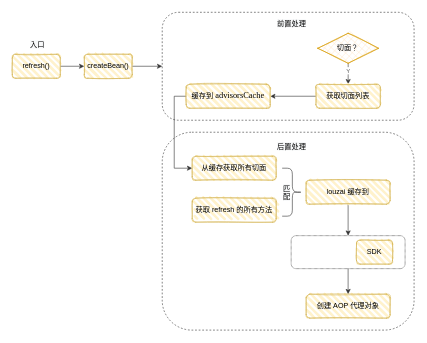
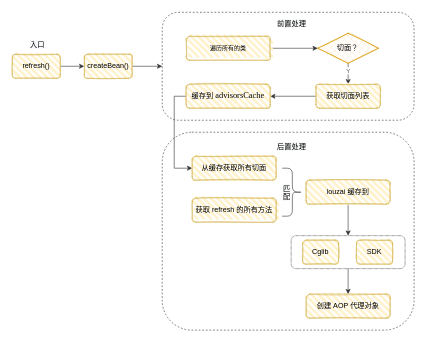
  <mxCell id="0" />
  <mxCell id="1" parent="0" />
  <mxCell id="2" style="edgeStyle=orthogonalEdgeStyle;rounded=0;orthogonalLoop=1;jettySize=auto;html=1;entryX=0;entryY=0.5;entryDx=0;entryDy=0;strokeColor=#333333;fontColor=#5C5C5C;fillColor=#21C0A5;" edge="1" parent="1" source="3" target="5"><mxGeometry relative="1" as="geometry" /></mxCell>
  <mxCell id="3" value="refresh()" style="rounded=1;whiteSpace=wrap;html=1;strokeWidth=1;fillWeight=4;hachureGap=8;hachureAngle=45;fillColor=#fff2cc;sketch=1;strokeColor=#d6b656;gradientColor=none;" vertex="1" parent="1"><mxGeometry x="20" y="90" width="80" height="40" as="geometry" /></mxCell>
  <mxCell id="4" style="edgeStyle=orthogonalEdgeStyle;rounded=0;orthogonalLoop=1;jettySize=auto;html=1;entryX=0;entryY=0.5;entryDx=0;entryDy=0;strokeColor=#333333;fontSize=10;fontColor=#5C5C5C;fillColor=#21C0A5;" edge="1" parent="1" source="5" target="6"><mxGeometry relative="1" as="geometry" /></mxCell>
  <mxCell id="5" value="createBean()" style="rounded=1;whiteSpace=wrap;html=1;strokeWidth=1;fillWeight=4;hachureGap=8;hachureAngle=45;fillColor=#fff2cc;sketch=1;strokeColor=#d6b656;gradientColor=none;" vertex="1" parent="1"><mxGeometry x="140" y="90" width="80" height="40" as="geometry" /></mxCell>
  <mxCell id="6" value="" style="rounded=1;whiteSpace=wrap;html=1;strokeColor=#333333;fontColor=#5C5C5C;fillColor=none;dashed=1;" vertex="1" parent="1"><mxGeometry x="270" y="20" width="420" height="180" as="geometry" /></mxCell>
  <mxCell id="7" value="&lt;span style=&quot;color: rgb(0, 0, 0); font-family: Helvetica; font-size: 12px; font-style: normal; font-variant-ligatures: normal; font-variant-caps: normal; font-weight: 400; letter-spacing: normal; orphans: 2; text-align: center; text-indent: 0px; text-transform: none; widows: 2; word-spacing: 0px; -webkit-text-stroke-width: 0px; background-color: rgb(248, 249, 250); text-decoration-thickness: initial; text-decoration-style: initial; text-decoration-color: initial; float: none; display: inline !important;&quot;&gt;前置处理&lt;/span&gt;" style="text;whiteSpace=wrap;html=1;fontColor=#5C5C5C;" vertex="1" parent="1"><mxGeometry x="460" y="25" width="60" height="30" as="geometry" /></mxCell>
  <mxCell id="8" value="" style="rounded=1;whiteSpace=wrap;html=1;strokeColor=#333333;fontColor=#5C5C5C;fillColor=none;dashed=1;" vertex="1" parent="1"><mxGeometry x="270" y="220" width="420" height="330" as="geometry" /></mxCell>
  <mxCell id="9" value="&lt;span style=&quot;color: rgb(0, 0, 0); font-family: Helvetica; font-size: 12px; font-style: normal; font-variant-ligatures: normal; font-variant-caps: normal; font-weight: 400; letter-spacing: normal; orphans: 2; text-align: center; text-indent: 0px; text-transform: none; widows: 2; word-spacing: 0px; -webkit-text-stroke-width: 0px; background-color: rgb(248, 249, 250); text-decoration-thickness: initial; text-decoration-style: initial; text-decoration-color: initial; float: none; display: inline !important;&quot;&gt;后置处理&lt;/span&gt;" style="text;whiteSpace=wrap;html=1;fontColor=#5C5C5C;" vertex="1" parent="1"><mxGeometry x="460" y="230" width="60" height="30" as="geometry" /></mxCell>
+ <mxCell id="10" style="edgeStyle=orthogonalEdgeStyle;rounded=0;orthogonalLoop=1;jettySize=auto;html=1;strokeColor=#333333;fontColor=#5C5C5C;fillColor=#21C0A5;entryX=0;entryY=0.5;entryDx=0;entryDy=0;" edge="1" parent="1" source="11" target="14"><mxGeometry relative="1" as="geometry"><mxPoint x="425" y="80" as="targetPoint" /></mxGeometry></mxCell>
+ <mxCell id="11" value="&lt;font style=&quot;font-size: 10px;&quot;&gt;遍历所有的类&lt;/font&gt;" style="rounded=1;whiteSpace=wrap;html=1;strokeWidth=1;fillWeight=4;hachureGap=8;hachureAngle=45;fillColor=#fff2cc;sketch=1;strokeColor=#d6b656;gradientColor=none;" vertex="1" parent="1"><mxGeometry x="310" y="60" width="140" height="40" as="geometry" /></mxCell>
  <mxCell id="12" style="edgeStyle=orthogonalEdgeStyle;rounded=0;orthogonalLoop=1;jettySize=auto;html=1;entryX=0.5;entryY=0;entryDx=0;entryDy=0;strokeColor=#333333;fontSize=10;fontColor=#5C5C5C;fillColor=#21C0A5;" edge="1" parent="1" source="14" target="16"><mxGeometry relative="1" as="geometry" /></mxCell>
  <mxCell id="13" value="Y" style="edgeLabel;html=1;align=center;verticalAlign=middle;resizable=0;points=[];fontSize=10;fontColor=#5C5C5C;" vertex="1" connectable="0" parent="12"><mxGeometry x="-0.607" y="-1" relative="1" as="geometry"><mxPoint y="5" as="offset" /></mxGeometry></mxCell>
  <mxCell id="14" value="切面？" style="rhombus;whiteSpace=wrap;html=1;strokeWidth=1;fillWeight=-1;hachureGap=8;fillStyle=cross-hatch;fillColor=#ffe6cc;sketch=1;strokeColor=#d79b00;" vertex="1" parent="1"><mxGeometry x="529.37" y="55" width="101.25" height="50" as="geometry" /></mxCell>
  <mxCell id="15" style="edgeStyle=orthogonalEdgeStyle;rounded=0;orthogonalLoop=1;jettySize=auto;html=1;entryX=1;entryY=0.5;entryDx=0;entryDy=0;strokeColor=#333333;fontSize=10;fontColor=#5C5C5C;fillColor=#21C0A5;" edge="1" parent="1" source="16" target="18"><mxGeometry relative="1" as="geometry" /></mxCell>
  <mxCell id="16" value="获取切面列表" style="rounded=1;whiteSpace=wrap;html=1;strokeWidth=1;fillWeight=4;hachureGap=8;hachureAngle=45;fillColor=#fff2cc;sketch=1;strokeColor=#d6b656;gradientColor=none;" vertex="1" parent="1"><mxGeometry x="526.25" y="140" width="107.5" height="40" as="geometry" /></mxCell>
  <mxCell id="17" style="edgeStyle=orthogonalEdgeStyle;rounded=0;orthogonalLoop=1;jettySize=auto;html=1;entryX=0;entryY=0.5;entryDx=0;entryDy=0;strokeColor=#333333;fontSize=10;fontColor=#5C5C5C;fillColor=#21C0A5;exitX=0;exitY=0.5;exitDx=0;exitDy=0;" edge="1" parent="1" source="18" target="19"><mxGeometry relative="1" as="geometry" /></mxCell>
  <mxCell id="18" value="缓存到&amp;nbsp;&lt;span style=&quot;color: rgb(1, 1, 1); font-family: Optima-Regular, Optima, PingFangSC-Regular, PingFangTC-Regular, &amp;quot;PingFang SC&amp;quot;, Cambria, Cochin, Georgia, Times, &amp;quot;Times New Roman&amp;quot;, serif; font-size: 14px; text-align: left;&quot;&gt;advisorsCache&lt;/span&gt;" style="rounded=1;whiteSpace=wrap;html=1;strokeWidth=1;fillWeight=4;hachureGap=8;hachureAngle=45;fillColor=#fff2cc;sketch=1;strokeColor=#d6b656;gradientColor=none;" vertex="1" parent="1"><mxGeometry x="310" y="140" width="140" height="40" as="geometry" /></mxCell>
  <mxCell id="19" value="从缓存获取所有切面" style="rounded=1;whiteSpace=wrap;html=1;strokeWidth=1;fillWeight=4;hachureGap=8;hachureAngle=45;fillColor=#fff2cc;sketch=1;strokeColor=#d6b656;gradientColor=none;" vertex="1" parent="1"><mxGeometry x="320" y="260" width="140" height="40" as="geometry" /></mxCell>
  <mxCell id="20" value="获取 refresh 的所有方法" style="rounded=1;whiteSpace=wrap;html=1;strokeWidth=1;fillWeight=4;hachureGap=8;hachureAngle=45;fillColor=#fff2cc;sketch=1;strokeColor=#d6b656;gradientColor=none;" vertex="1" parent="1"><mxGeometry x="320" y="330" width="140" height="40" as="geometry" /></mxCell>
  <mxCell id="21" value="" style="shape=curlyBracket;whiteSpace=wrap;html=1;rounded=1;flipH=1;labelBackgroundColor=none;strokeColor=#333333;strokeWidth=1;fontSize=10;fontColor=#5C5C5C;fillColor=none;" vertex="1" parent="1"><mxGeometry x="470" y="280" width="34" height="80" as="geometry" /></mxCell>
  <mxCell id="22" style="edgeStyle=orthogonalEdgeStyle;rounded=0;orthogonalLoop=1;jettySize=auto;html=1;entryX=0.5;entryY=0;entryDx=0;entryDy=0;strokeColor=#333333;fontSize=10;fontColor=#5C5C5C;fillColor=#21C0A5;" edge="1" parent="1" source="23" target="26"><mxGeometry relative="1" as="geometry" /></mxCell>
  <mxCell id="23" value="louzai 缓存到" style="rounded=1;whiteSpace=wrap;html=1;strokeWidth=1;fillWeight=4;hachureGap=8;hachureAngle=45;fillColor=#fff2cc;sketch=1;strokeColor=#d6b656;gradientColor=none;" vertex="1" parent="1"><mxGeometry x="510" y="300" width="140" height="40" as="geometry" /></mxCell>
  <mxCell id="24" value="&lt;span style=&quot;color: rgb(0, 0, 0); font-family: Helvetica; font-size: 12px; font-style: normal; font-variant-ligatures: normal; font-variant-caps: normal; font-weight: 400; letter-spacing: normal; orphans: 2; text-align: center; text-indent: 0px; text-transform: none; widows: 2; word-spacing: 0px; -webkit-text-stroke-width: 0px; background-color: rgb(248, 249, 250); text-decoration-thickness: initial; text-decoration-style: initial; text-decoration-color: initial; float: none; display: inline !important;&quot;&gt;匹&lt;br&gt;配&lt;/span&gt;" style="text;whiteSpace=wrap;html=1;fontSize=10;fontColor=#5C5C5C;" vertex="1" parent="1"><mxGeometry x="470" y="300" width="10" height="30" as="geometry" /></mxCell>
  <mxCell id="25" style="edgeStyle=orthogonalEdgeStyle;rounded=0;orthogonalLoop=1;jettySize=auto;html=1;entryX=0.5;entryY=0;entryDx=0;entryDy=0;strokeColor=#333333;fontSize=10;fontColor=#5C5C5C;fillColor=#21C0A5;" edge="1" parent="1" source="26" target="29"><mxGeometry relative="1" as="geometry" /></mxCell>
  <mxCell id="26" value="" style="rounded=1;whiteSpace=wrap;html=1;strokeColor=default;fontColor=#5C5C5C;fillColor=none;dashed=1;dashPattern=1 1;" vertex="1" parent="1"><mxGeometry x="485" y="392.5" width="190" height="55" as="geometry" /></mxCell>
+ <mxCell id="27" value="Cglib" style="rounded=1;whiteSpace=wrap;html=1;strokeWidth=1;fillWeight=4;hachureGap=8;hachureAngle=45;fillColor=#fff2cc;sketch=1;strokeColor=#d6b656;gradientColor=none;" vertex="1" parent="1"><mxGeometry x="504" y="400" width="60" height="40" as="geometry" /></mxCell>
  <mxCell id="28" value="SDK" style="rounded=1;whiteSpace=wrap;html=1;strokeWidth=1;fillWeight=4;hachureGap=8;hachureAngle=45;fillColor=#fff2cc;sketch=1;strokeColor=#d6b656;gradientColor=none;" vertex="1" parent="1"><mxGeometry x="594" y="400" width="60" height="40" as="geometry" /></mxCell>
  <mxCell id="29" value="创建 AOP 代理对象" style="rounded=1;whiteSpace=wrap;html=1;strokeWidth=1;fillWeight=4;hachureGap=8;hachureAngle=45;fillColor=#fff2cc;sketch=1;strokeColor=#d6b656;gradientColor=none;" vertex="1" parent="1"><mxGeometry x="510" y="490" width="140" height="40" as="geometry" /></mxCell>
  <mxCell id="30" value="&lt;span style=&quot;color: rgb(0, 0, 0); font-family: Helvetica; font-size: 12px; font-style: normal; font-variant-ligatures: normal; font-variant-caps: normal; font-weight: 400; letter-spacing: normal; orphans: 2; text-align: center; text-indent: 0px; text-transform: none; widows: 2; word-spacing: 0px; -webkit-text-stroke-width: 0px; background-color: rgb(248, 249, 250); text-decoration-thickness: initial; text-decoration-style: initial; text-decoration-color: initial; float: none; display: inline !important;&quot;&gt;入口&lt;/span&gt;" style="text;whiteSpace=wrap;html=1;fontSize=10;fontColor=#5C5C5C;" vertex="1" parent="1"><mxGeometry x="48" y="60" width="50" height="30" as="geometry" /></mxCell>
